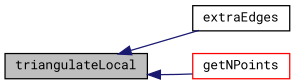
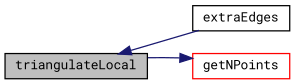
  digraph {
    fontname="Roboto Mono"
    rankdir=LR
    node [color=black fontname="Roboto Mono" fontsize=10 shape=record]
    edge [color=midnightblue dir=back fontname="Roboto Mono" fontsize=10 labelfontname=Helvetica labelfontsize=10 style=solid]
    n1 [fillcolor=grey75 fontcolor=black height=0.2 label=triangulateLocal style=filled width=0.4]
    n2 [height=0.2 label=extraEdges width=0.4]
    n3 [color=red height=0.2 label=getNPoints width=0.4]
    n1 -> n2
-   n1 -> n3
+   n3 -> n1
  }
